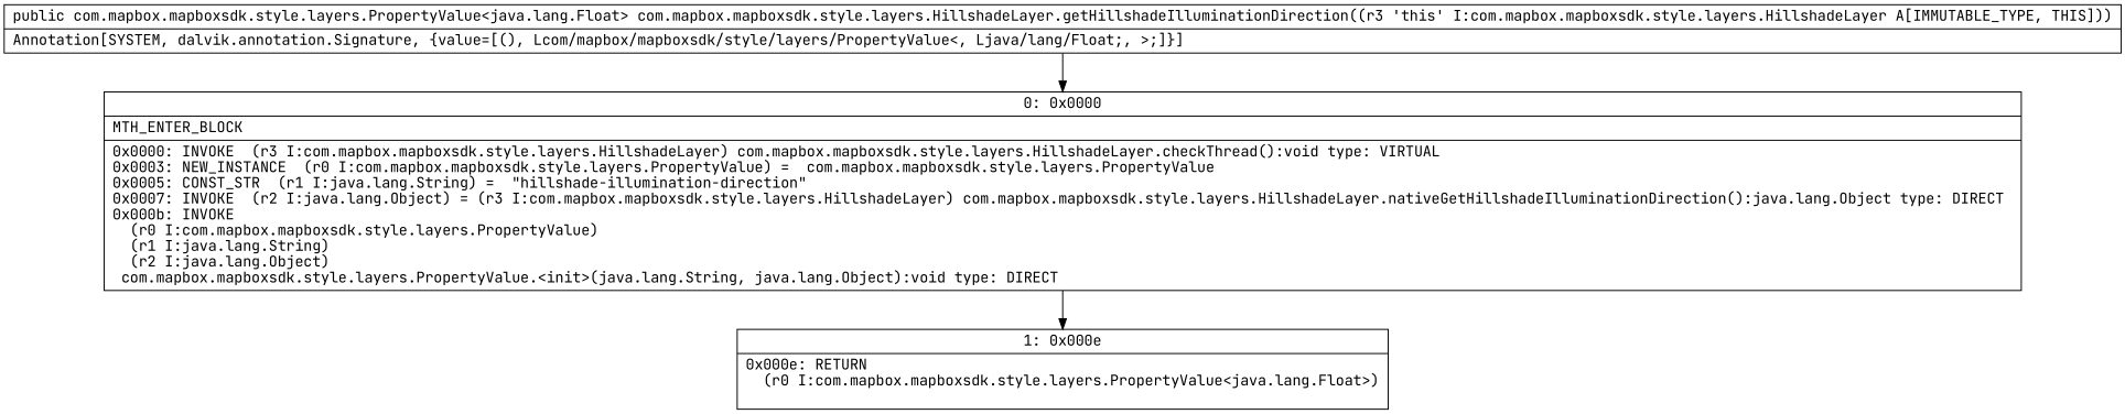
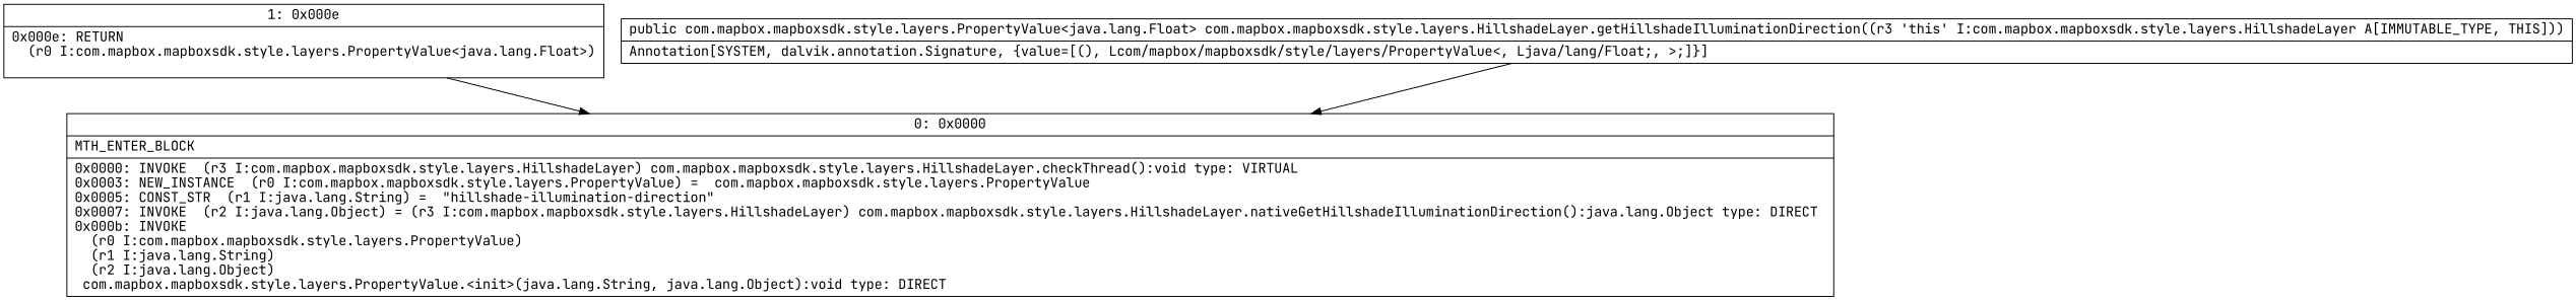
  digraph {
    fontname="JetBrains Mono"
    node [shape=record fontname="JetBrains Mono"]
    edge [fontname="JetBrains Mono"]
    n1 [label="{0\:\ 0x0000|MTH_ENTER_BLOCK\l|0x0000: INVOKE  (r3 I:com.mapbox.mapboxsdk.style.layers.HillshadeLayer) com.mapbox.mapboxsdk.style.layers.HillshadeLayer.checkThread():void type: VIRTUAL \l0x0003: NEW_INSTANCE  (r0 I:com.mapbox.mapboxsdk.style.layers.PropertyValue) =  com.mapbox.mapboxsdk.style.layers.PropertyValue \l0x0005: CONST_STR  (r1 I:java.lang.String) =  \"hillshade\-illumination\-direction\" \l0x0007: INVOKE  (r2 I:java.lang.Object) = (r3 I:com.mapbox.mapboxsdk.style.layers.HillshadeLayer) com.mapbox.mapboxsdk.style.layers.HillshadeLayer.nativeGetHillshadeIlluminationDirection():java.lang.Object type: DIRECT \l0x000b: INVOKE  \l  (r0 I:com.mapbox.mapboxsdk.style.layers.PropertyValue)\l  (r1 I:java.lang.String)\l  (r2 I:java.lang.Object)\l com.mapbox.mapboxsdk.style.layers.PropertyValue.\<init\>(java.lang.String, java.lang.Object):void type: DIRECT \l}"]
    n2 [label="{1\:\ 0x000e|0x000e: RETURN  \l  (r0 I:com.mapbox.mapboxsdk.style.layers.PropertyValue\<java.lang.Float\>)\l \l}"]
    n3 [label="{public com.mapbox.mapboxsdk.style.layers.PropertyValue\<java.lang.Float\> com.mapbox.mapboxsdk.style.layers.HillshadeLayer.getHillshadeIlluminationDirection((r3 'this' I:com.mapbox.mapboxsdk.style.layers.HillshadeLayer A[IMMUTABLE_TYPE, THIS]))  | Annotation[SYSTEM, dalvik.annotation.Signature, \{value=[(), Lcom\/mapbox\/mapboxsdk\/style\/layers\/PropertyValue\<, Ljava\/lang\/Float;, \>;]\}]\l}"]
-   n1 -> n2
+   n2 -> n1
    n3 -> n1
  }
